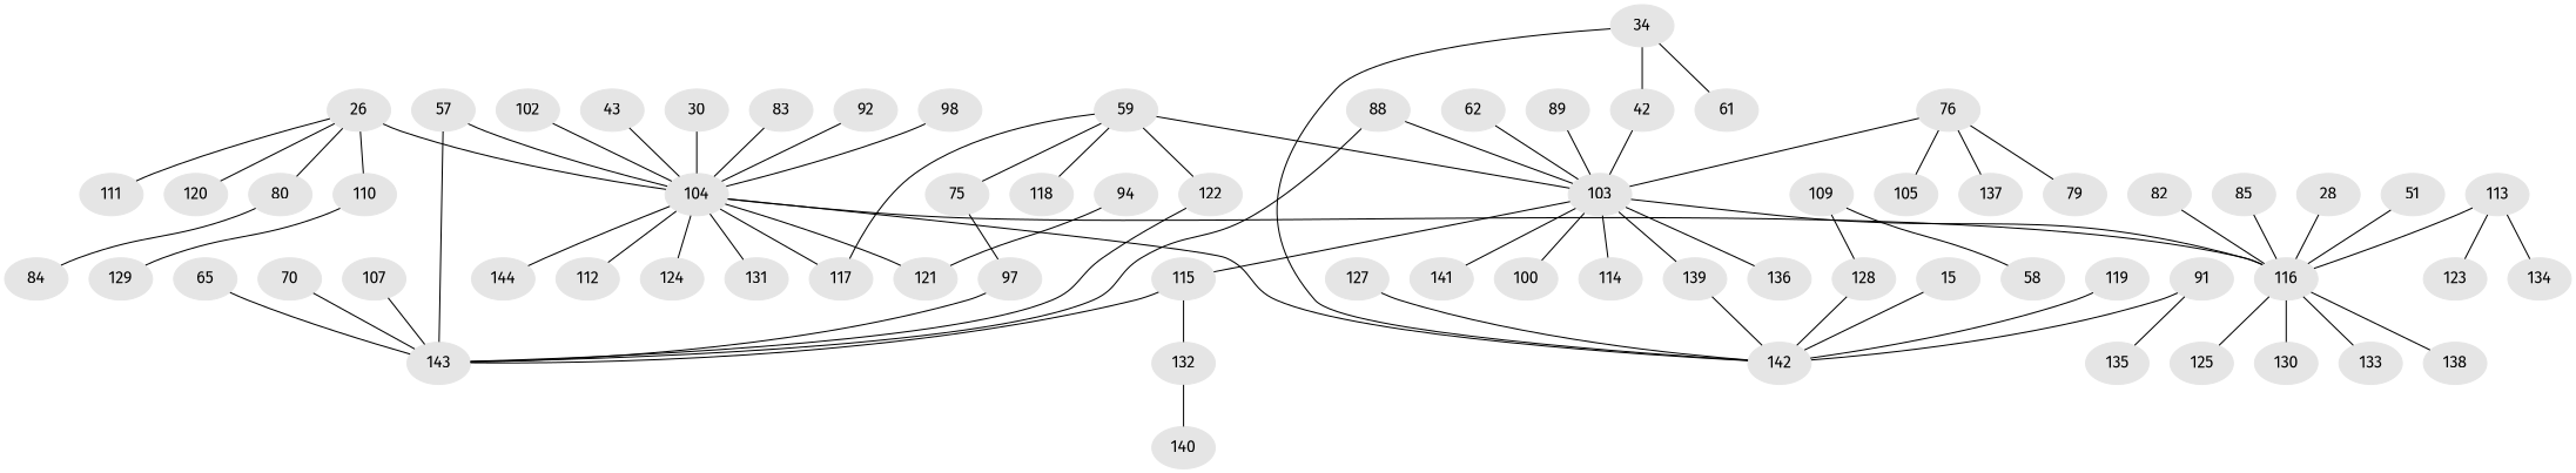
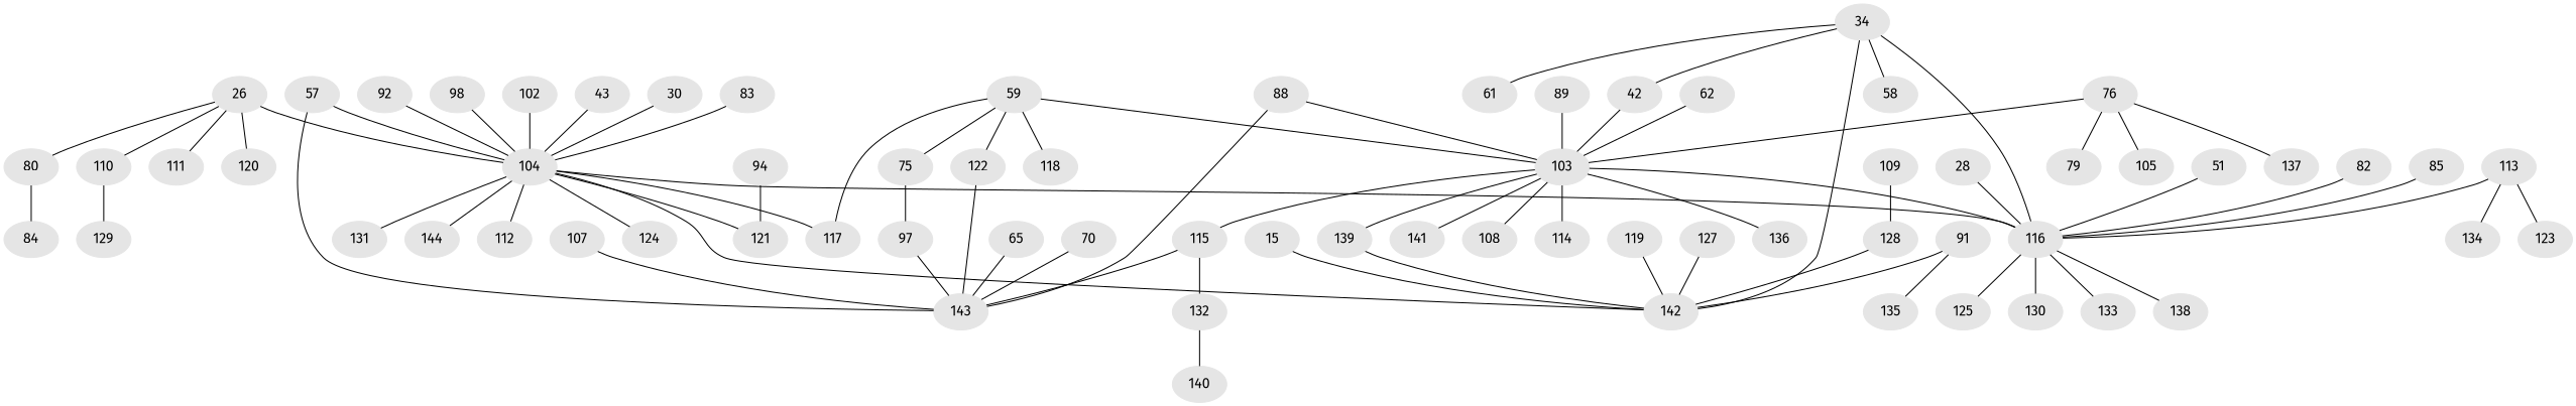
  graph {
    fontname="Fira Sans"
    node [color=gray90 fontname="Fira Sans" style=filled]
    edge [fontname="Fira Sans"]
    26 [super="+23+9"]
    80
    104 [super="+27+71+99"]
    110
    111
    120
    84
    116 [super="+95+48"]
    142 [super="+126+53+101"]
    117
    121 [super="+74"]
    112
    124
    131
    144
    129
    125
    130
    133
    138
    28
    34 [super="+15+18"]
    42
    58
    61
    103 [super="+49+64+87+52"]
-   108 [label=100]
+   108
    114
    115 [super="+19+100"]
    136
    139 [super="+96"]
    141
    43
    n34 [label=30]
    51
    n36 [label=15 super="+54"]
    57
    143 [super="+46"]
    59 [super="+40"]
    75
    118
    122 [super="+63"]
    97
    62
    65
    70
    76
    79
    105
    137
    82
    83
    85
    88
    89
    91
    135
    92
    94
    98
    102
    132
    107 [super="+73"]
    128 [super="+81+77"]
    109
    113 [super="+12+22+41+30+33+106"]
    123
    134
    140
    119
    127
    26 -- 80
    26 -- 104 [weight=3]
    26 -- 110
    26 -- 111
    26 -- 120
    80 -- 84
    104 -- 116
    104 -- 142 [weight=2]
    104 -- 117
    104 -- 121
    104 -- 112
    104 -- 124
    104 -- 131
    104 -- 144
    110 -- 129
    116 -- 125
    116 -- 130
    116 -- 133
    116 -- 138
    28 -- 116
+   34 -- 116 [weight=2]
    34 -- 142
    34 -- 42
-   109 -- 58
+   34 -- 58
    34 -- 61
    42 -- 103
    103 -- 116 [weight=3]
    103 -- 108
    103 -- 114
    103 -- 115
    103 -- 136
    103 -- 139
    103 -- 141
    115 -- 143
    115 -- 132
    139 -- 142
    43 -- 104
    n34 -- 104
    51 -- 116
    n36 -- 142
    57 -- 104
    57 -- 143
    59 -- 117
    59 -- 103 [weight=2]
    59 -- 75
    59 -- 118
    59 -- 122
    75 -- 97
    122 -- 143
    97 -- 143
    62 -- 103
    65 -- 143
    70 -- 143
    76 -- 103
    76 -- 79
    76 -- 105
    76 -- 137
    82 -- 116
    83 -- 104
    85 -- 116
    88 -- 103
    88 -- 143
    89 -- 103
    91 -- 142
    91 -- 135
    92 -- 104
    94 -- 121
    98 -- 104
    102 -- 104
    132 -- 140
    107 -- 143 [weight=2]
    128 -- 142 [weight=2]
    109 -- 128
    113 -- 116
    113 -- 123
    113 -- 134
    119 -- 142
    127 -- 142
  }
